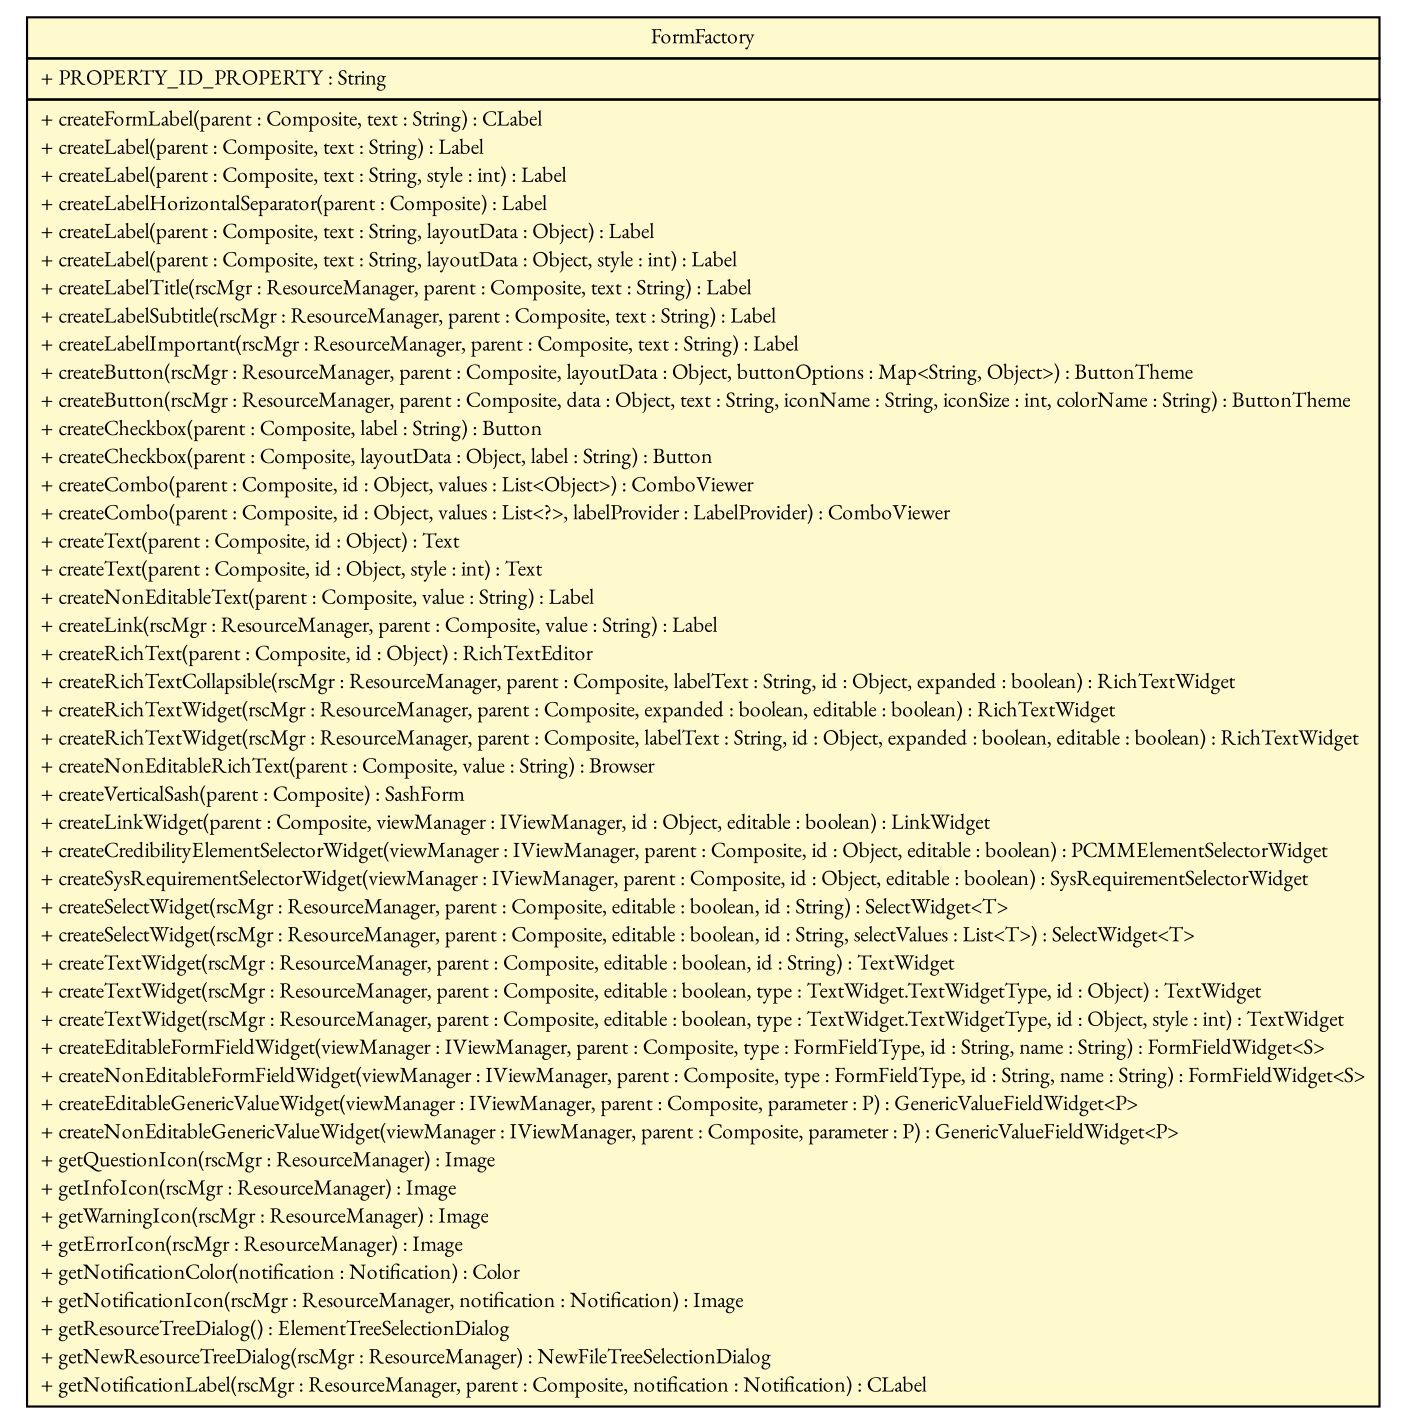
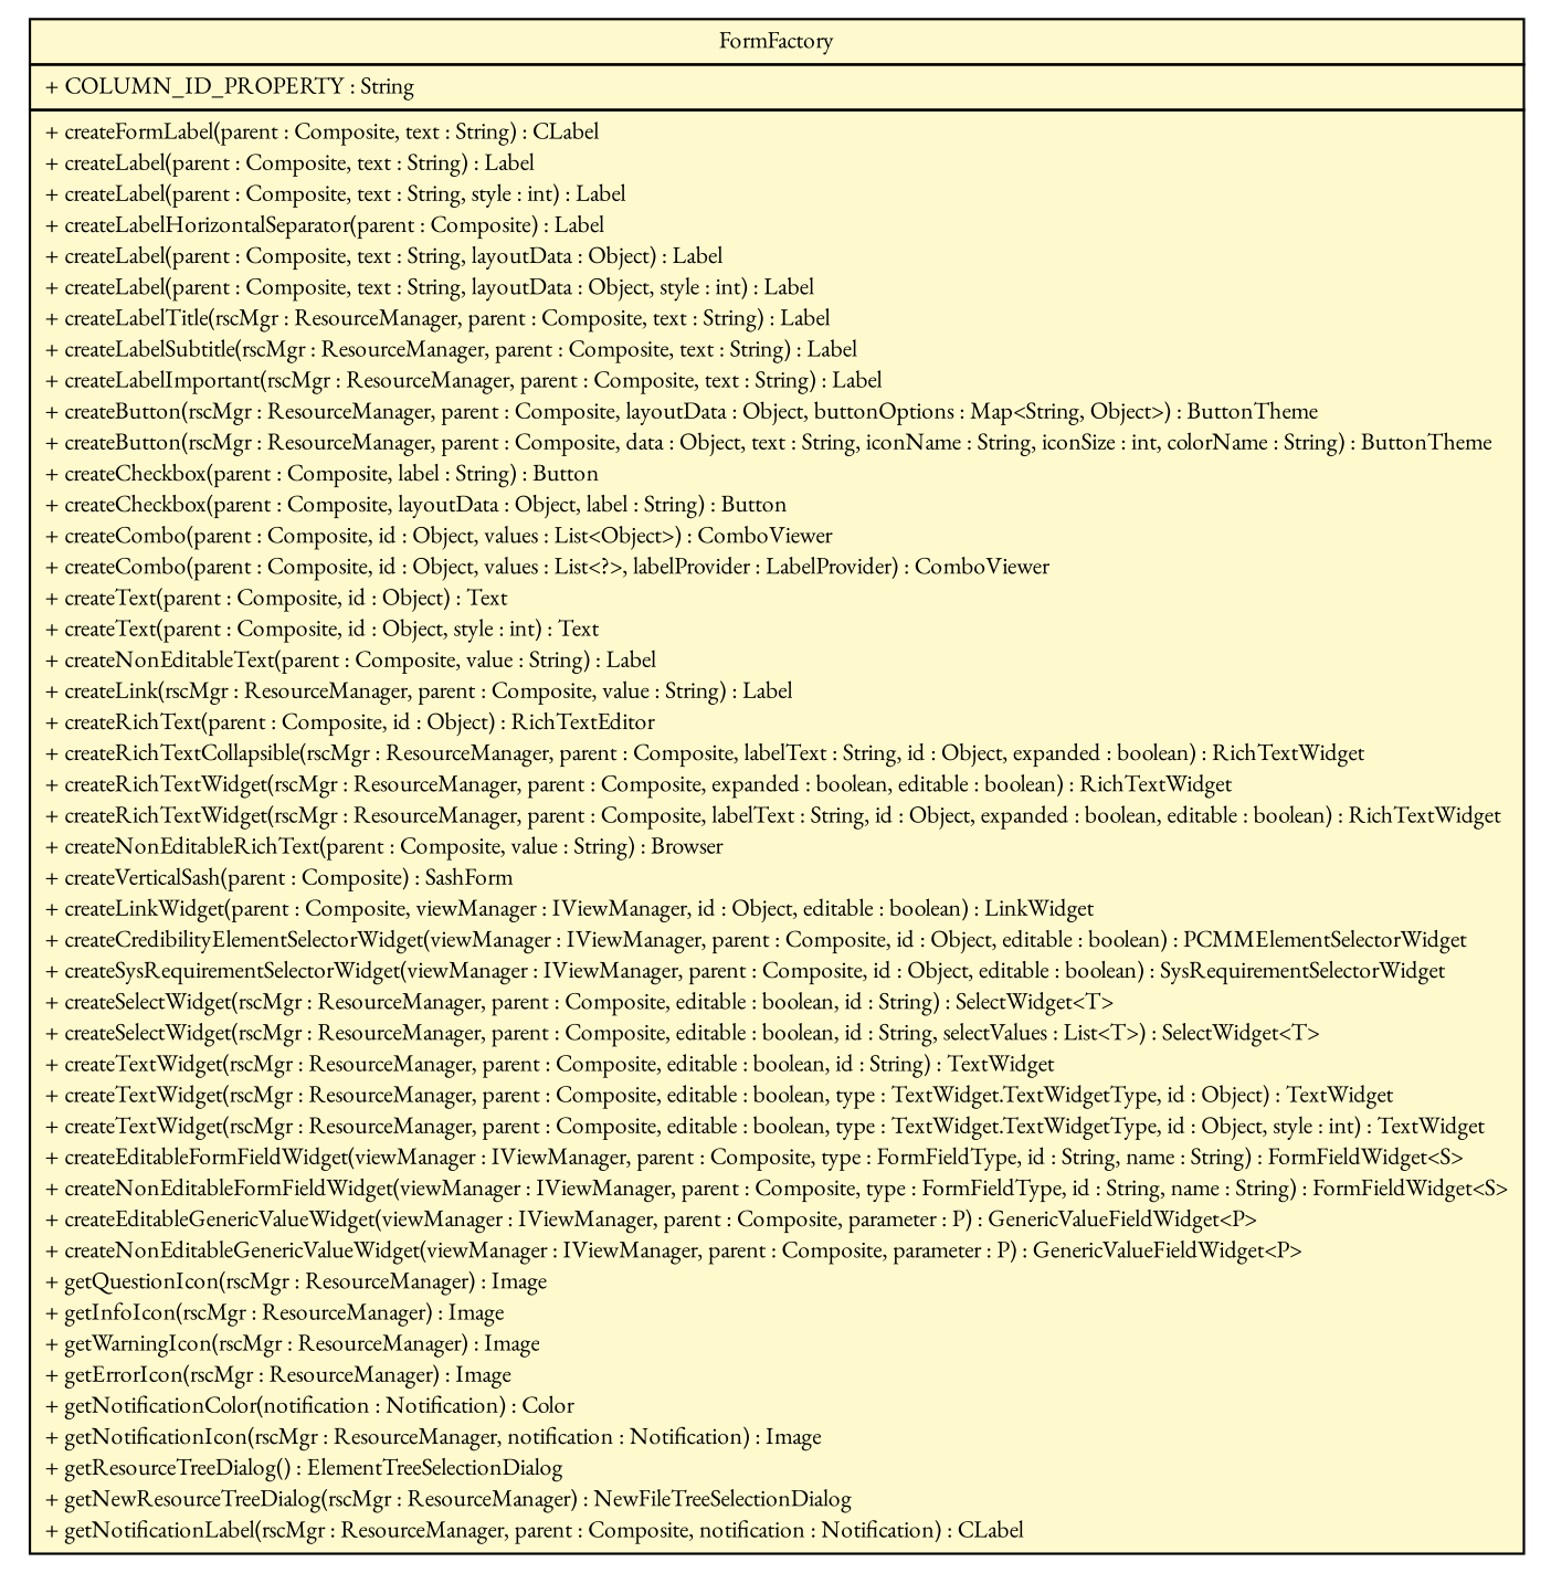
  digraph {
    nodesep=0.25
    ranksep=0.5
    fontname="EB Garamond"
-   n1 [fontcolor=black fontname="EB Garamond" fontsize=10.0 label=<<table title="gov.sandia.cf.parts.widgets.FormFactory" border="0" cellborder="1" cellspacing="0" cellpadding="2" port="p" bgcolor="lemonChiffon" href="./FormFactory.html"> 		<tr><td><table border="0" cellspacing="0" cellpadding="1"> <tr><td align="center" balign="center"> FormFactory </td></tr> 		</table></td></tr> 		<tr><td><table border="0" cellspacing="0" cellpadding="1"> <tr><td align="left" balign="left"> + PROPERTY_ID_PROPERTY : String </td></tr> 		</table></td></tr> 		<tr><td><table border="0" cellspacing="0" cellpadding="1"> <tr><td align="left" balign="left"> + createFormLabel(parent : Composite, text : String) : CLabel </td></tr> <tr><td align="left" balign="left"> + createLabel(parent : Composite, text : String) : Label </td></tr> <tr><td align="left" balign="left"> + createLabel(parent : Composite, text : String, style : int) : Label </td></tr> <tr><td align="left" balign="left"> + createLabelHorizontalSeparator(parent : Composite) : Label </td></tr> <tr><td align="left" balign="left"> + createLabel(parent : Composite, text : String, layoutData : Object) : Label </td></tr> <tr><td align="left" balign="left"> + createLabel(parent : Composite, text : String, layoutData : Object, style : int) : Label </td></tr> <tr><td align="left" balign="left"> + createLabelTitle(rscMgr : ResourceManager, parent : Composite, text : String) : Label </td></tr> <tr><td align="left" balign="left"> + createLabelSubtitle(rscMgr : ResourceManager, parent : Composite, text : String) : Label </td></tr> <tr><td align="left" balign="left"> + createLabelImportant(rscMgr : ResourceManager, parent : Composite, text : String) : Label </td></tr> <tr><td align="left" balign="left"> + createButton(rscMgr : ResourceManager, parent : Composite, layoutData : Object, buttonOptions : Map&lt;String, Object&gt;) : ButtonTheme </td></tr> <tr><td align="left" balign="left"> + createButton(rscMgr : ResourceManager, parent : Composite, data : Object, text : String, iconName : String, iconSize : int, colorName : String) : ButtonTheme </td></tr> <tr><td align="left" balign="left"> + createCheckbox(parent : Composite, label : String) : Button </td></tr> <tr><td align="left" balign="left"> + createCheckbox(parent : Composite, layoutData : Object, label : String) : Button </td></tr> <tr><td align="left" balign="left"> + createCombo(parent : Composite, id : Object, values : List&lt;Object&gt;) : ComboViewer </td></tr> <tr><td align="left" balign="left"> + createCombo(parent : Composite, id : Object, values : List&lt;?&gt;, labelProvider : LabelProvider) : ComboViewer </td></tr> <tr><td align="left" balign="left"> + createText(parent : Composite, id : Object) : Text </td></tr> <tr><td align="left" balign="left"> + createText(parent : Composite, id : Object, style : int) : Text </td></tr> <tr><td align="left" balign="left"> + createNonEditableText(parent : Composite, value : String) : Label </td></tr> <tr><td align="left" balign="left"> + createLink(rscMgr : ResourceManager, parent : Composite, value : String) : Label </td></tr> <tr><td align="left" balign="left"> + createRichText(parent : Composite, id : Object) : RichTextEditor </td></tr> <tr><td align="left" balign="left"> + createRichTextCollapsible(rscMgr : ResourceManager, parent : Composite, labelText : String, id : Object, expanded : boolean) : RichTextWidget </td></tr> <tr><td align="left" balign="left"> + createRichTextWidget(rscMgr : ResourceManager, parent : Composite, expanded : boolean, editable : boolean) : RichTextWidget </td></tr> <tr><td align="left" balign="left"> + createRichTextWidget(rscMgr : ResourceManager, parent : Composite, labelText : String, id : Object, expanded : boolean, editable : boolean) : RichTextWidget </td></tr> <tr><td align="left" balign="left"> + createNonEditableRichText(parent : Composite, value : String) : Browser </td></tr> <tr><td align="left" balign="left"> + createVerticalSash(parent : Composite) : SashForm </td></tr> <tr><td align="left" balign="left"> + createLinkWidget(parent : Composite, viewManager : IViewManager, id : Object, editable : boolean) : LinkWidget </td></tr> <tr><td align="left" balign="left"> + createCredibilityElementSelectorWidget(viewManager : IViewManager, parent : Composite, id : Object, editable : boolean) : PCMMElementSelectorWidget </td></tr> <tr><td align="left" balign="left"> + createSysRequirementSelectorWidget(viewManager : IViewManager, parent : Composite, id : Object, editable : boolean) : SysRequirementSelectorWidget </td></tr> <tr><td align="left" balign="left"> + createSelectWidget(rscMgr : ResourceManager, parent : Composite, editable : boolean, id : String) : SelectWidget&lt;T&gt; </td></tr> <tr><td align="left" balign="left"> + createSelectWidget(rscMgr : ResourceManager, parent : Composite, editable : boolean, id : String, selectValues : List&lt;T&gt;) : SelectWidget&lt;T&gt; </td></tr> <tr><td align="left" balign="left"> + createTextWidget(rscMgr : ResourceManager, parent : Composite, editable : boolean, id : String) : TextWidget </td></tr> <tr><td align="left" balign="left"> + createTextWidget(rscMgr : ResourceManager, parent : Composite, editable : boolean, type : TextWidget.TextWidgetType, id : Object) : TextWidget </td></tr> <tr><td align="left" balign="left"> + createTextWidget(rscMgr : ResourceManager, parent : Composite, editable : boolean, type : TextWidget.TextWidgetType, id : Object, style : int) : TextWidget </td></tr> <tr><td align="left" balign="left"> + createEditableFormFieldWidget(viewManager : IViewManager, parent : Composite, type : FormFieldType, id : String, name : String) : FormFieldWidget&lt;S&gt; </td></tr> <tr><td align="left" balign="left"> + createNonEditableFormFieldWidget(viewManager : IViewManager, parent : Composite, type : FormFieldType, id : String, name : String) : FormFieldWidget&lt;S&gt; </td></tr> <tr><td align="left" balign="left"> + createEditableGenericValueWidget(viewManager : IViewManager, parent : Composite, parameter : P) : GenericValueFieldWidget&lt;P&gt; </td></tr> <tr><td align="left" balign="left"> + createNonEditableGenericValueWidget(viewManager : IViewManager, parent : Composite, parameter : P) : GenericValueFieldWidget&lt;P&gt; </td></tr> <tr><td align="left" balign="left"> + getQuestionIcon(rscMgr : ResourceManager) : Image </td></tr> <tr><td align="left" balign="left"> + getInfoIcon(rscMgr : ResourceManager) : Image </td></tr> <tr><td align="left" balign="left"> + getWarningIcon(rscMgr : ResourceManager) : Image </td></tr> <tr><td align="left" balign="left"> + getErrorIcon(rscMgr : ResourceManager) : Image </td></tr> <tr><td align="left" balign="left"> + getNotificationColor(notification : Notification) : Color </td></tr> <tr><td align="left" balign="left"> + getNotificationIcon(rscMgr : ResourceManager, notification : Notification) : Image </td></tr> <tr><td align="left" balign="left"> + getResourceTreeDialog() : ElementTreeSelectionDialog </td></tr> <tr><td align="left" balign="left"> + getNewResourceTreeDialog(rscMgr : ResourceManager) : NewFileTreeSelectionDialog </td></tr> <tr><td align="left" balign="left"> + getNotificationLabel(rscMgr : ResourceManager, parent : Composite, notification : Notification) : CLabel </td></tr> 		</table></td></tr> 		</table>> shape=plaintext]
+   n1 [fontcolor=black fontname="EB Garamond" fontsize=10.0 label=<<table title="gov.sandia.cf.parts.widgets.FormFactory" border="0" cellborder="1" cellspacing="0" cellpadding="2" port="p" bgcolor="lemonChiffon" href="./FormFactory.html"> 		<tr><td><table border="0" cellspacing="0" cellpadding="1"> <tr><td align="center" balign="center"> FormFactory </td></tr> 		</table></td></tr> 		<tr><td><table border="0" cellspacing="0" cellpadding="1"> <tr><td align="left" balign="left"> + COLUMN_ID_PROPERTY : String </td></tr> 		</table></td></tr> 		<tr><td><table border="0" cellspacing="0" cellpadding="1"> <tr><td align="left" balign="left"> + createFormLabel(parent : Composite, text : String) : CLabel </td></tr> <tr><td align="left" balign="left"> + createLabel(parent : Composite, text : String) : Label </td></tr> <tr><td align="left" balign="left"> + createLabel(parent : Composite, text : String, style : int) : Label </td></tr> <tr><td align="left" balign="left"> + createLabelHorizontalSeparator(parent : Composite) : Label </td></tr> <tr><td align="left" balign="left"> + createLabel(parent : Composite, text : String, layoutData : Object) : Label </td></tr> <tr><td align="left" balign="left"> + createLabel(parent : Composite, text : String, layoutData : Object, style : int) : Label </td></tr> <tr><td align="left" balign="left"> + createLabelTitle(rscMgr : ResourceManager, parent : Composite, text : String) : Label </td></tr> <tr><td align="left" balign="left"> + createLabelSubtitle(rscMgr : ResourceManager, parent : Composite, text : String) : Label </td></tr> <tr><td align="left" balign="left"> + createLabelImportant(rscMgr : ResourceManager, parent : Composite, text : String) : Label </td></tr> <tr><td align="left" balign="left"> + createButton(rscMgr : ResourceManager, parent : Composite, layoutData : Object, buttonOptions : Map&lt;String, Object&gt;) : ButtonTheme </td></tr> <tr><td align="left" balign="left"> + createButton(rscMgr : ResourceManager, parent : Composite, data : Object, text : String, iconName : String, iconSize : int, colorName : String) : ButtonTheme </td></tr> <tr><td align="left" balign="left"> + createCheckbox(parent : Composite, label : String) : Button </td></tr> <tr><td align="left" balign="left"> + createCheckbox(parent : Composite, layoutData : Object, label : String) : Button </td></tr> <tr><td align="left" balign="left"> + createCombo(parent : Composite, id : Object, values : List&lt;Object&gt;) : ComboViewer </td></tr> <tr><td align="left" balign="left"> + createCombo(parent : Composite, id : Object, values : List&lt;?&gt;, labelProvider : LabelProvider) : ComboViewer </td></tr> <tr><td align="left" balign="left"> + createText(parent : Composite, id : Object) : Text </td></tr> <tr><td align="left" balign="left"> + createText(parent : Composite, id : Object, style : int) : Text </td></tr> <tr><td align="left" balign="left"> + createNonEditableText(parent : Composite, value : String) : Label </td></tr> <tr><td align="left" balign="left"> + createLink(rscMgr : ResourceManager, parent : Composite, value : String) : Label </td></tr> <tr><td align="left" balign="left"> + createRichText(parent : Composite, id : Object) : RichTextEditor </td></tr> <tr><td align="left" balign="left"> + createRichTextCollapsible(rscMgr : ResourceManager, parent : Composite, labelText : String, id : Object, expanded : boolean) : RichTextWidget </td></tr> <tr><td align="left" balign="left"> + createRichTextWidget(rscMgr : ResourceManager, parent : Composite, expanded : boolean, editable : boolean) : RichTextWidget </td></tr> <tr><td align="left" balign="left"> + createRichTextWidget(rscMgr : ResourceManager, parent : Composite, labelText : String, id : Object, expanded : boolean, editable : boolean) : RichTextWidget </td></tr> <tr><td align="left" balign="left"> + createNonEditableRichText(parent : Composite, value : String) : Browser </td></tr> <tr><td align="left" balign="left"> + createVerticalSash(parent : Composite) : SashForm </td></tr> <tr><td align="left" balign="left"> + createLinkWidget(parent : Composite, viewManager : IViewManager, id : Object, editable : boolean) : LinkWidget </td></tr> <tr><td align="left" balign="left"> + createCredibilityElementSelectorWidget(viewManager : IViewManager, parent : Composite, id : Object, editable : boolean) : PCMMElementSelectorWidget </td></tr> <tr><td align="left" balign="left"> + createSysRequirementSelectorWidget(viewManager : IViewManager, parent : Composite, id : Object, editable : boolean) : SysRequirementSelectorWidget </td></tr> <tr><td align="left" balign="left"> + createSelectWidget(rscMgr : ResourceManager, parent : Composite, editable : boolean, id : String) : SelectWidget&lt;T&gt; </td></tr> <tr><td align="left" balign="left"> + createSelectWidget(rscMgr : ResourceManager, parent : Composite, editable : boolean, id : String, selectValues : List&lt;T&gt;) : SelectWidget&lt;T&gt; </td></tr> <tr><td align="left" balign="left"> + createTextWidget(rscMgr : ResourceManager, parent : Composite, editable : boolean, id : String) : TextWidget </td></tr> <tr><td align="left" balign="left"> + createTextWidget(rscMgr : ResourceManager, parent : Composite, editable : boolean, type : TextWidget.TextWidgetType, id : Object) : TextWidget </td></tr> <tr><td align="left" balign="left"> + createTextWidget(rscMgr : ResourceManager, parent : Composite, editable : boolean, type : TextWidget.TextWidgetType, id : Object, style : int) : TextWidget </td></tr> <tr><td align="left" balign="left"> + createEditableFormFieldWidget(viewManager : IViewManager, parent : Composite, type : FormFieldType, id : String, name : String) : FormFieldWidget&lt;S&gt; </td></tr> <tr><td align="left" balign="left"> + createNonEditableFormFieldWidget(viewManager : IViewManager, parent : Composite, type : FormFieldType, id : String, name : String) : FormFieldWidget&lt;S&gt; </td></tr> <tr><td align="left" balign="left"> + createEditableGenericValueWidget(viewManager : IViewManager, parent : Composite, parameter : P) : GenericValueFieldWidget&lt;P&gt; </td></tr> <tr><td align="left" balign="left"> + createNonEditableGenericValueWidget(viewManager : IViewManager, parent : Composite, parameter : P) : GenericValueFieldWidget&lt;P&gt; </td></tr> <tr><td align="left" balign="left"> + getQuestionIcon(rscMgr : ResourceManager) : Image </td></tr> <tr><td align="left" balign="left"> + getInfoIcon(rscMgr : ResourceManager) : Image </td></tr> <tr><td align="left" balign="left"> + getWarningIcon(rscMgr : ResourceManager) : Image </td></tr> <tr><td align="left" balign="left"> + getErrorIcon(rscMgr : ResourceManager) : Image </td></tr> <tr><td align="left" balign="left"> + getNotificationColor(notification : Notification) : Color </td></tr> <tr><td align="left" balign="left"> + getNotificationIcon(rscMgr : ResourceManager, notification : Notification) : Image </td></tr> <tr><td align="left" balign="left"> + getResourceTreeDialog() : ElementTreeSelectionDialog </td></tr> <tr><td align="left" balign="left"> + getNewResourceTreeDialog(rscMgr : ResourceManager) : NewFileTreeSelectionDialog </td></tr> <tr><td align="left" balign="left"> + getNotificationLabel(rscMgr : ResourceManager, parent : Composite, notification : Notification) : CLabel </td></tr> 		</table></td></tr> 		</table>> shape=plaintext]
  }
